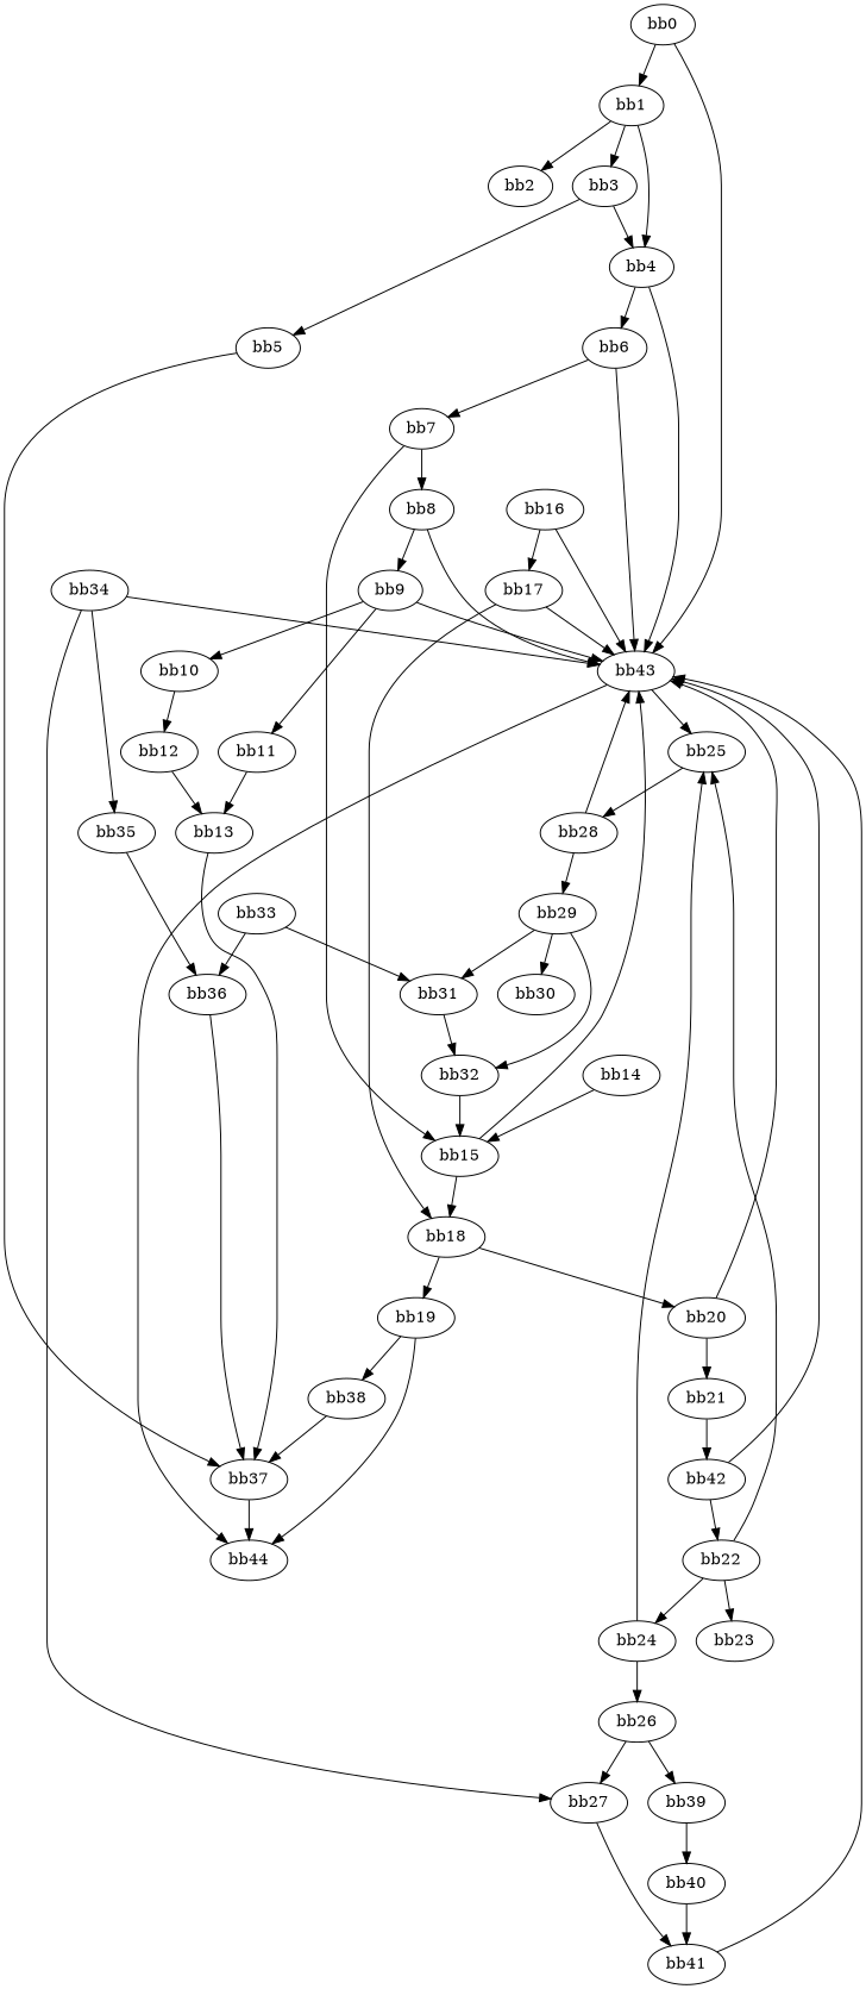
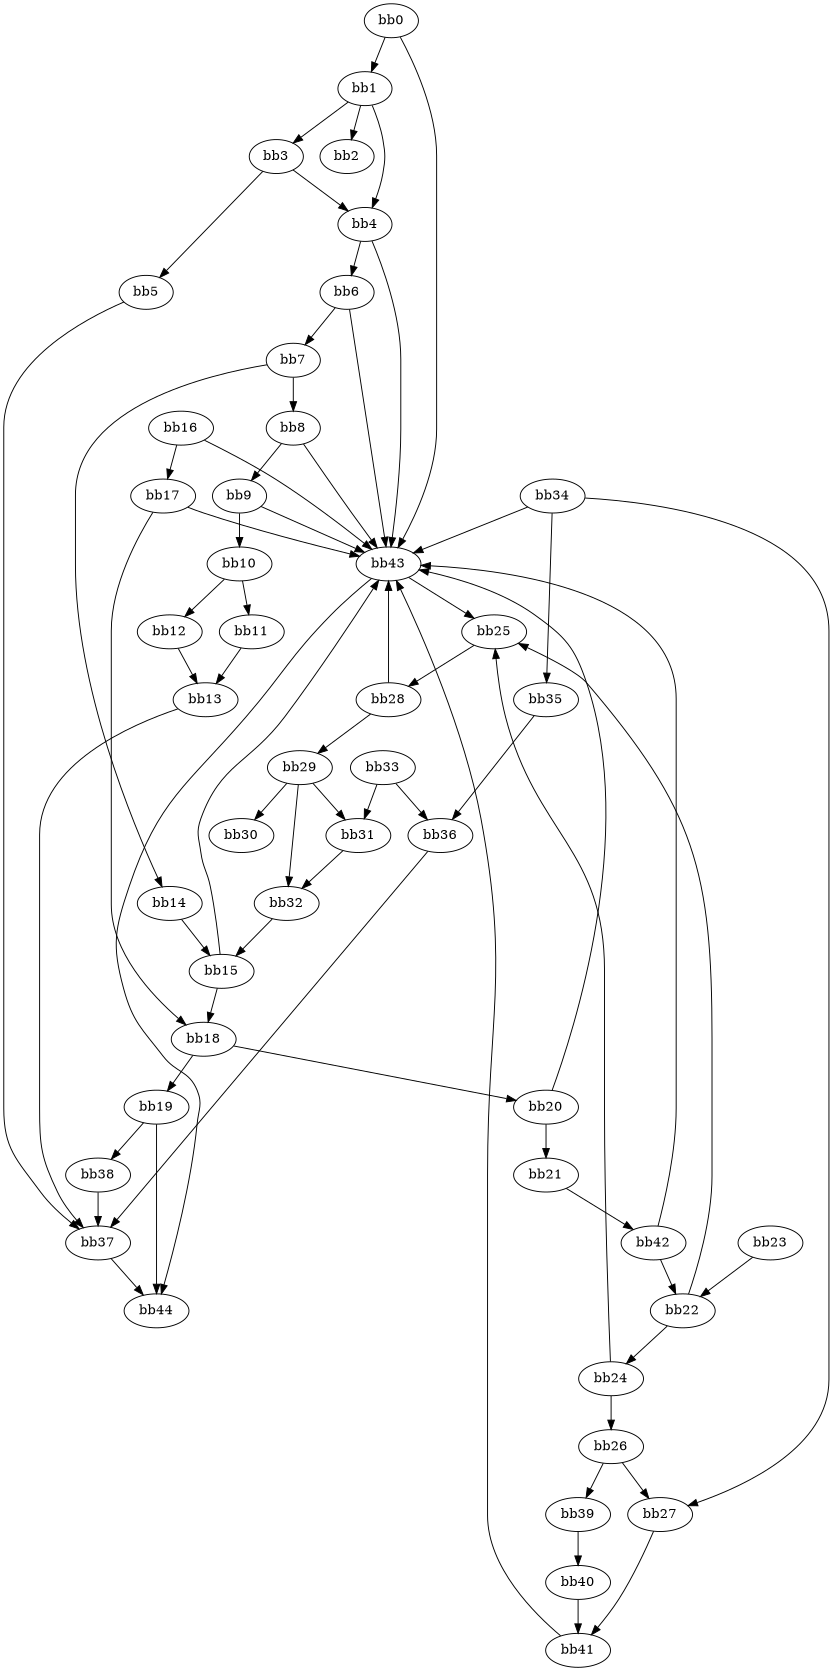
  digraph {
    n1 [label="bb0\l"]
    n2 [label="bb1\l"]
    n3 [label="bb43\l"]
    n4 [label="bb2\l"]
    n5 [label="bb3\l"]
    n6 [label="bb4\l"]
    n7 [label="bb44\l"]
    n8 [label="bb25\l"]
    n9 [label="bb5\l"]
    n10 [label="bb6\l"]
    n11 [label="bb37\l"]
    n12 [label="bb7\l"]
    n13 [label="bb8\l"]
    n14 [label="bb14\l"]
    n15 [label="bb9\l"]
    n16 [label="bb15\l"]
    n17 [label="bb10\l"]
    n18 [label="bb11\l"]
    n19 [label="bb12\l"]
    n20 [label="bb13\l"]
    n21 [label="bb18\l"]
    n22 [label="bb16\l"]
    n23 [label="bb17\l"]
    n24 [label="bb19\l"]
    n25 [label="bb20\l"]
    n26 [label="bb38\l"]
    n27 [label="bb21\l"]
    n28 [label="bb42\l"]
    n29 [label="bb22\l"]
    n30 [label="bb23\l"]
    n31 [label="bb24\l"]
    n32 [label="bb26\l"]
    n33 [label="bb28\l"]
    n34 [label="bb27\l"]
    n35 [label="bb39\l"]
    n36 [label="bb29\l"]
    n37 [label="bb41\l"]
    n38 [label="bb40\l"]
    n39 [label="bb34\l"]
    n40 [label="bb35\l"]
    n41 [label="bb30\l"]
    n42 [label="bb31\l"]
    n43 [label="bb32\l"]
    n44 [label="bb33\l"]
    n45 [label="bb36\l"]
    n1 -> n2
    n1 -> n3
    n2 -> n4
    n2 -> n5
    n2 -> n6
    n3 -> n7
    n3 -> n8
    n5 -> n6
    n5 -> n9
    n6 -> n3
    n6 -> n10
    n8 -> n33
    n9 -> n11
    n10 -> n3
    n10 -> n12
    n11 -> n7
    n12 -> n13
-   n12 -> n16
+   n12 -> n14
    n13 -> n3
    n13 -> n15
    n14 -> n16
    n15 -> n3
    n15 -> n17
    n16 -> n3
    n16 -> n21
-   n15 -> n18
+   n17 -> n18
    n17 -> n19
    n18 -> n20
    n19 -> n20
    n20 -> n11
    n21 -> n24
    n21 -> n25
    n22 -> n3
    n22 -> n23
    n23 -> n3
    n23 -> n21
    n24 -> n7
    n24 -> n26
    n25 -> n3
    n25 -> n27
    n26 -> n11
    n27 -> n28
    n28 -> n3
    n28 -> n29
    n29 -> n8
-   n29 -> n30
+   n30 -> n29
    n29 -> n31
    n31 -> n8
    n31 -> n32
    n32 -> n34
    n32 -> n35
    n33 -> n3
    n33 -> n36
    n34 -> n37
    n35 -> n38
    n36 -> n41
    n36 -> n42
    n36 -> n43
    n37 -> n3
    n38 -> n37
    n39 -> n3
    n39 -> n34
    n39 -> n40
    n40 -> n45
    n42 -> n43
    n43 -> n16
    n44 -> n42
    n44 -> n45
    n45 -> n11
  }
